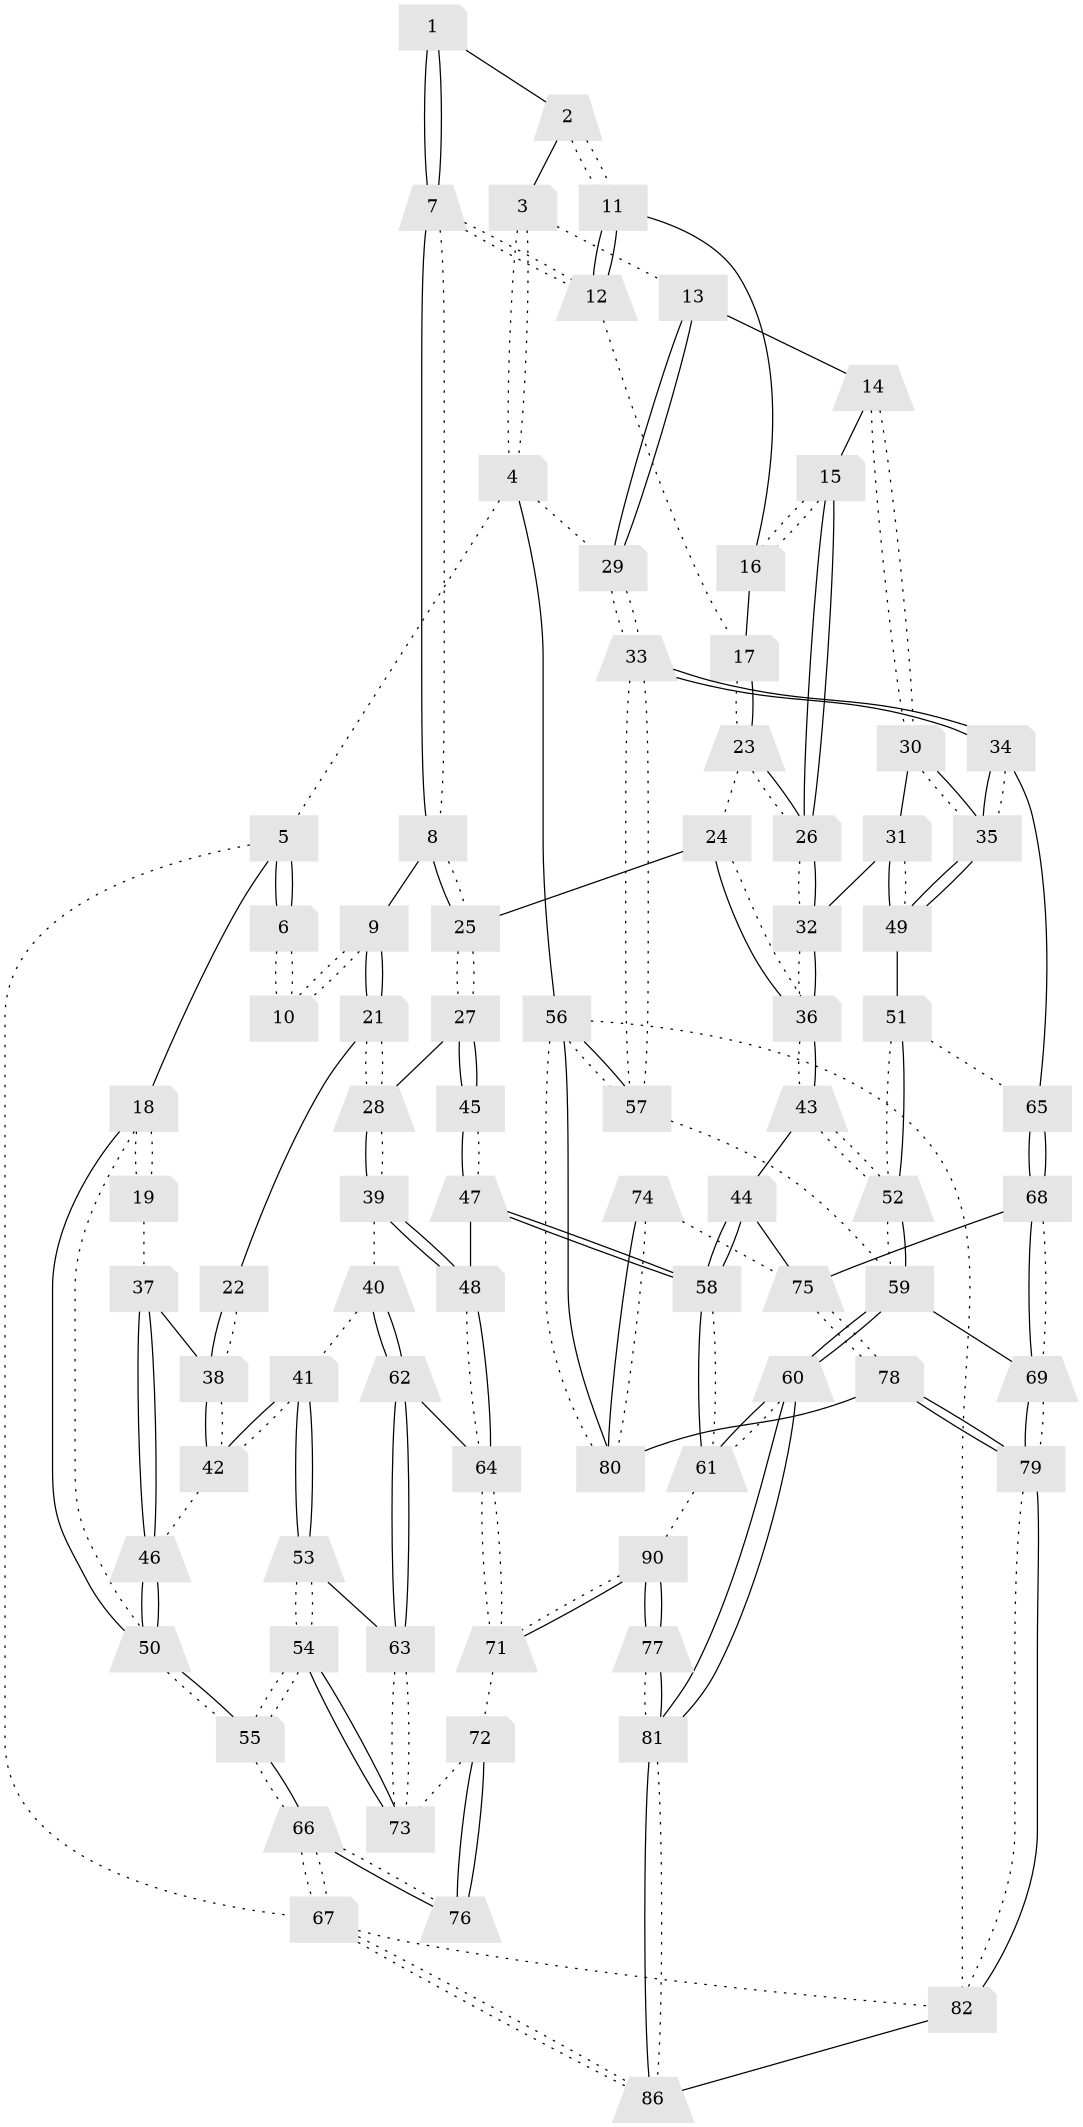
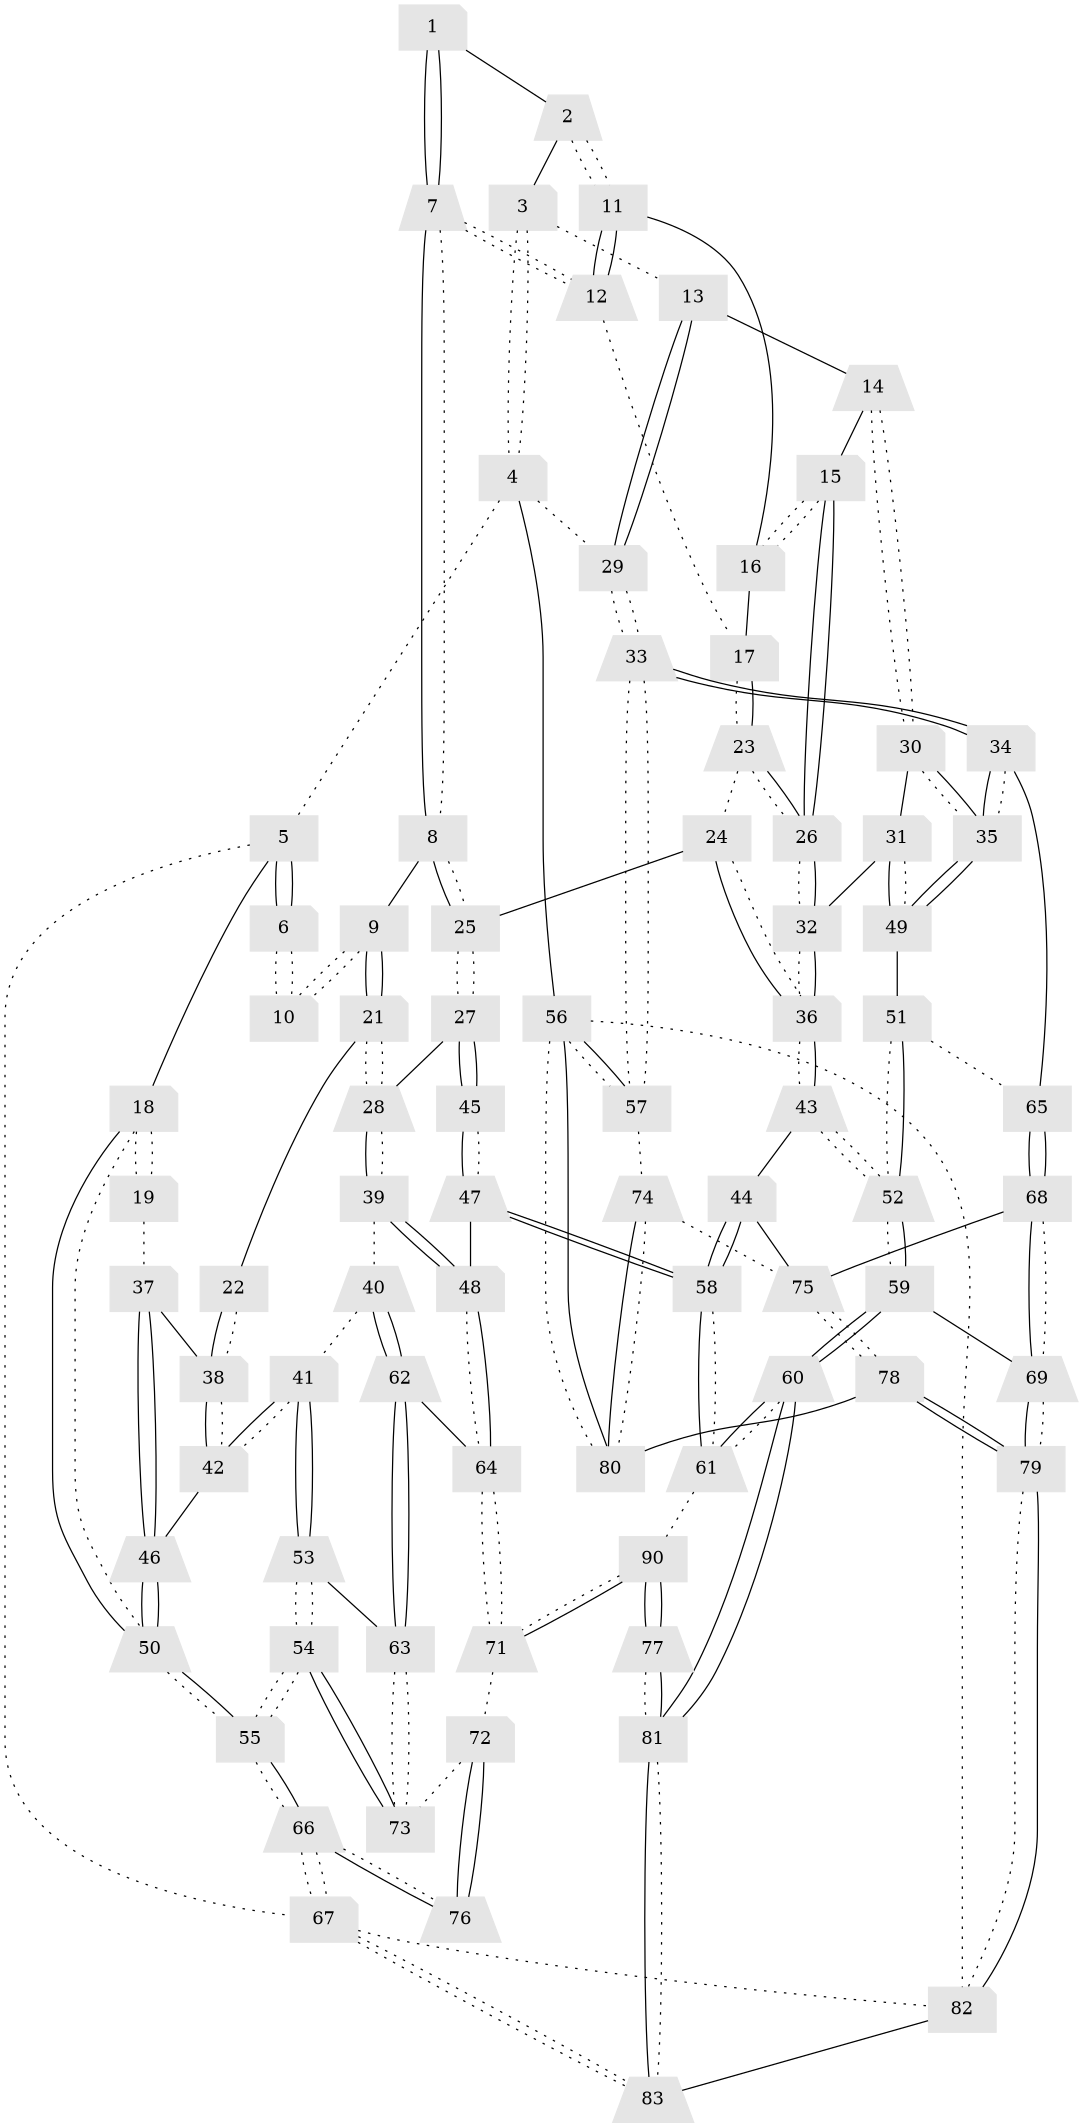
  graph {
    node [color=gray90 shape=note style=filled]
    edge [style=solid]
    2 [shape=trapezium]
    1
    7 [shape=trapezium]
    3
    11 [shape=box]
    8 [shape=box]
    12 [shape=trapezium]
    4
    13 [shape=box]
    16
    5 [shape=box]
    29
    56 [shape=box]
    14 [shape=trapezium]
    6
    18
    67
    33 [shape=trapezium]
    57 [shape=box]
    80 [shape=box]
    82
    10
    19
    50 [shape=trapezium]
-   83 [shape=trapezium label=86]
+   83 [shape=trapezium]
    9 [shape=box]
    25 [shape=box]
    17
    21
    27 [shape=box]
    22 [shape=box]
    28 [shape=trapezium]
    23 [shape=trapezium]
    15
    30
    26
    31
    35 [shape=box]
    32 [shape=box]
    24 [shape=box]
    37
    55
    38
    46 [shape=trapezium]
    39 [shape=box]
    42
    36
    43 [shape=trapezium]
    45 [shape=box]
    47 [shape=trapezium]
    40 [shape=trapezium]
    48
    34
    49 [shape=box]
    51
    65 [shape=box]
    74 [shape=trapezium]
    68 [shape=box]
    44
    52 [shape=trapezium]
    41
    62 [shape=trapezium]
    64 [shape=box]
    53 [shape=trapezium]
    63 [shape=box]
    54 [shape=box]
    58 [shape=box]
    75 [shape=trapezium]
    59 [shape=box]
    61 [shape=trapezium]
    71 [shape=trapezium]
    66 [shape=trapezium]
    60 [shape=trapezium]
    69 [shape=trapezium]
    73 [shape=box]
    76 [shape=trapezium]
    n77 [label=90 shape=box]
    81 [shape=box]
    79 [shape=box]
    77 [shape=trapezium]
    72
    78
    2 -- 3
    2 -- 11 [style=dotted]
    2 -- 11 [style=dotted]
    1 -- 2
    1 -- 7
    1 -- 7
    7 -- 8
    7 -- 8 [style=dotted]
    7 -- 12 [style=dotted]
    7 -- 12 [style=dotted]
    3 -- 4 [style=dotted]
    3 -- 4 [style=dotted]
    3 -- 13 [style=dotted]
    11 -- 12
    11 -- 12
    11 -- 16
    8 -- 9
    8 -- 25
    8 -- 25 [style=dotted]
    12 -- 17 [style=dotted]
    4 -- 5 [style=dotted]
    4 -- 29 [style=dotted]
    4 -- 56
    13 -- 29
    13 -- 29
    13 -- 14
    16 -- 17
    5 -- 6
    5 -- 6
    5 -- 18
    5 -- 67 [style=dotted]
    29 -- 33 [style=dotted]
    29 -- 33 [style=dotted]
    56 -- 57 [style=dotted]
    56 -- 57
    56 -- 80 [style=dotted]
    56 -- 80
    56 -- 82 [style=dotted]
    14 -- 15
    14 -- 30 [style=dotted]
    14 -- 30 [style=dotted]
    6 -- 10 [style=dotted]
    6 -- 10 [style=dotted]
    18 -- 19 [style=dotted]
    18 -- 19 [style=dotted]
    18 -- 50
    18 -- 50 [style=dotted]
    67 -- 82 [style=dotted]
    67 -- 83 [style=dotted]
    67 -- 83 [style=dotted]
    33 -- 57 [style=dotted]
    33 -- 57 [style=dotted]
    33 -- 34
    33 -- 34
-   57 -- 59 [style=dotted]
+   57 -- 74 [style=dotted]
    82 -- 83
    19 -- 37 [style=dotted]
    50 -- 55 [style=dotted]
    50 -- 55
    9 -- 10 [style=dotted]
    9 -- 10 [style=dotted]
    9 -- 21
    9 -- 21
    25 -- 27 [style=dotted]
    25 -- 27 [style=dotted]
    17 -- 23 [style=dotted]
    17 -- 23
    21 -- 22
    21 -- 28 [style=dotted]
    21 -- 28 [style=dotted]
    27 -- 28
    27 -- 45
    27 -- 45
    22 -- 38
    22 -- 38 [style=dotted]
    28 -- 39
    28 -- 39 [style=dotted]
    23 -- 26 [style=dotted]
    23 -- 26
    23 -- 24 [style=dotted]
    15 -- 16 [style=dotted]
    15 -- 16 [style=dotted]
    15 -- 26
    15 -- 26
    30 -- 31
    30 -- 35 [style=dotted]
    30 -- 35
    26 -- 32 [style=dotted]
    26 -- 32
    31 -- 32
    31 -- 49
    31 -- 49 [style=dotted]
    35 -- 49
    35 -- 49
    32 -- 36 [style=dotted]
    32 -- 36
    24 -- 25
    24 -- 36
    24 -- 36 [style=dotted]
    37 -- 38
    37 -- 46
    37 -- 46
    55 -- 66 [style=dotted]
    55 -- 66
    38 -- 42
    38 -- 42 [style=dotted]
    46 -- 50
    46 -- 50
    39 -- 40 [style=dotted]
    39 -- 48
    39 -- 48
-   42 -- 46 [style=dotted]
+   42 -- 46
    36 -- 43 [style=dotted]
    36 -- 43
    43 -- 44
    43 -- 52 [style=dotted]
    43 -- 52 [style=dotted]
    45 -- 47
    45 -- 47 [style=dotted]
    47 -- 48
    47 -- 58
    47 -- 58
    40 -- 41 [style=dotted]
    40 -- 62
    40 -- 62
    48 -- 64 [style=dotted]
    48 -- 64
    34 -- 35
    34 -- 35 [style=dotted]
    34 -- 65
    49 -- 51
    51 -- 65 [style=dotted]
    51 -- 52 [style=dotted]
    51 -- 52
    65 -- 68
    65 -- 68
    74 -- 80
    74 -- 80 [style=dotted]
    74 -- 75 [style=dotted]
    68 -- 75
    68 -- 69
    68 -- 69 [style=dotted]
    44 -- 58
    44 -- 58
    44 -- 75
    52 -- 59 [style=dotted]
    52 -- 59
    41 -- 42
    41 -- 42 [style=dotted]
    41 -- 53
    41 -- 53
    62 -- 64
    62 -- 63
    62 -- 63
    64 -- 71 [style=dotted]
    64 -- 71 [style=dotted]
    53 -- 63
    53 -- 54 [style=dotted]
    53 -- 54 [style=dotted]
    63 -- 73 [style=dotted]
    63 -- 73 [style=dotted]
    54 -- 55 [style=dotted]
    54 -- 55 [style=dotted]
    54 -- 73
    54 -- 73
    58 -- 61
    58 -- 61 [style=dotted]
    75 -- 78 [style=dotted]
    75 -- 78 [style=dotted]
    59 -- 60
    59 -- 60
    59 -- 69
    61 -- n77 [style=dotted]
    71 -- 72 [style=dotted]
    66 -- 67 [style=dotted]
    66 -- 67 [style=dotted]
    66 -- 76
    66 -- 76 [style=dotted]
    60 -- 61
    60 -- 61 [style=dotted]
    60 -- 81
    60 -- 81
    69 -- 79
    69 -- 79 [style=dotted]
    n77 -- 71 [style=dotted]
    n77 -- 71
    n77 -- 77
    n77 -- 77
    81 -- 83
    81 -- 83 [style=dotted]
    79 -- 82 [style=dotted]
    79 -- 82
    77 -- 81 [style=dotted]
    77 -- 81
    72 -- 73 [style=dotted]
    72 -- 76
    72 -- 76
    78 -- 80
    78 -- 79
    78 -- 79
  }
